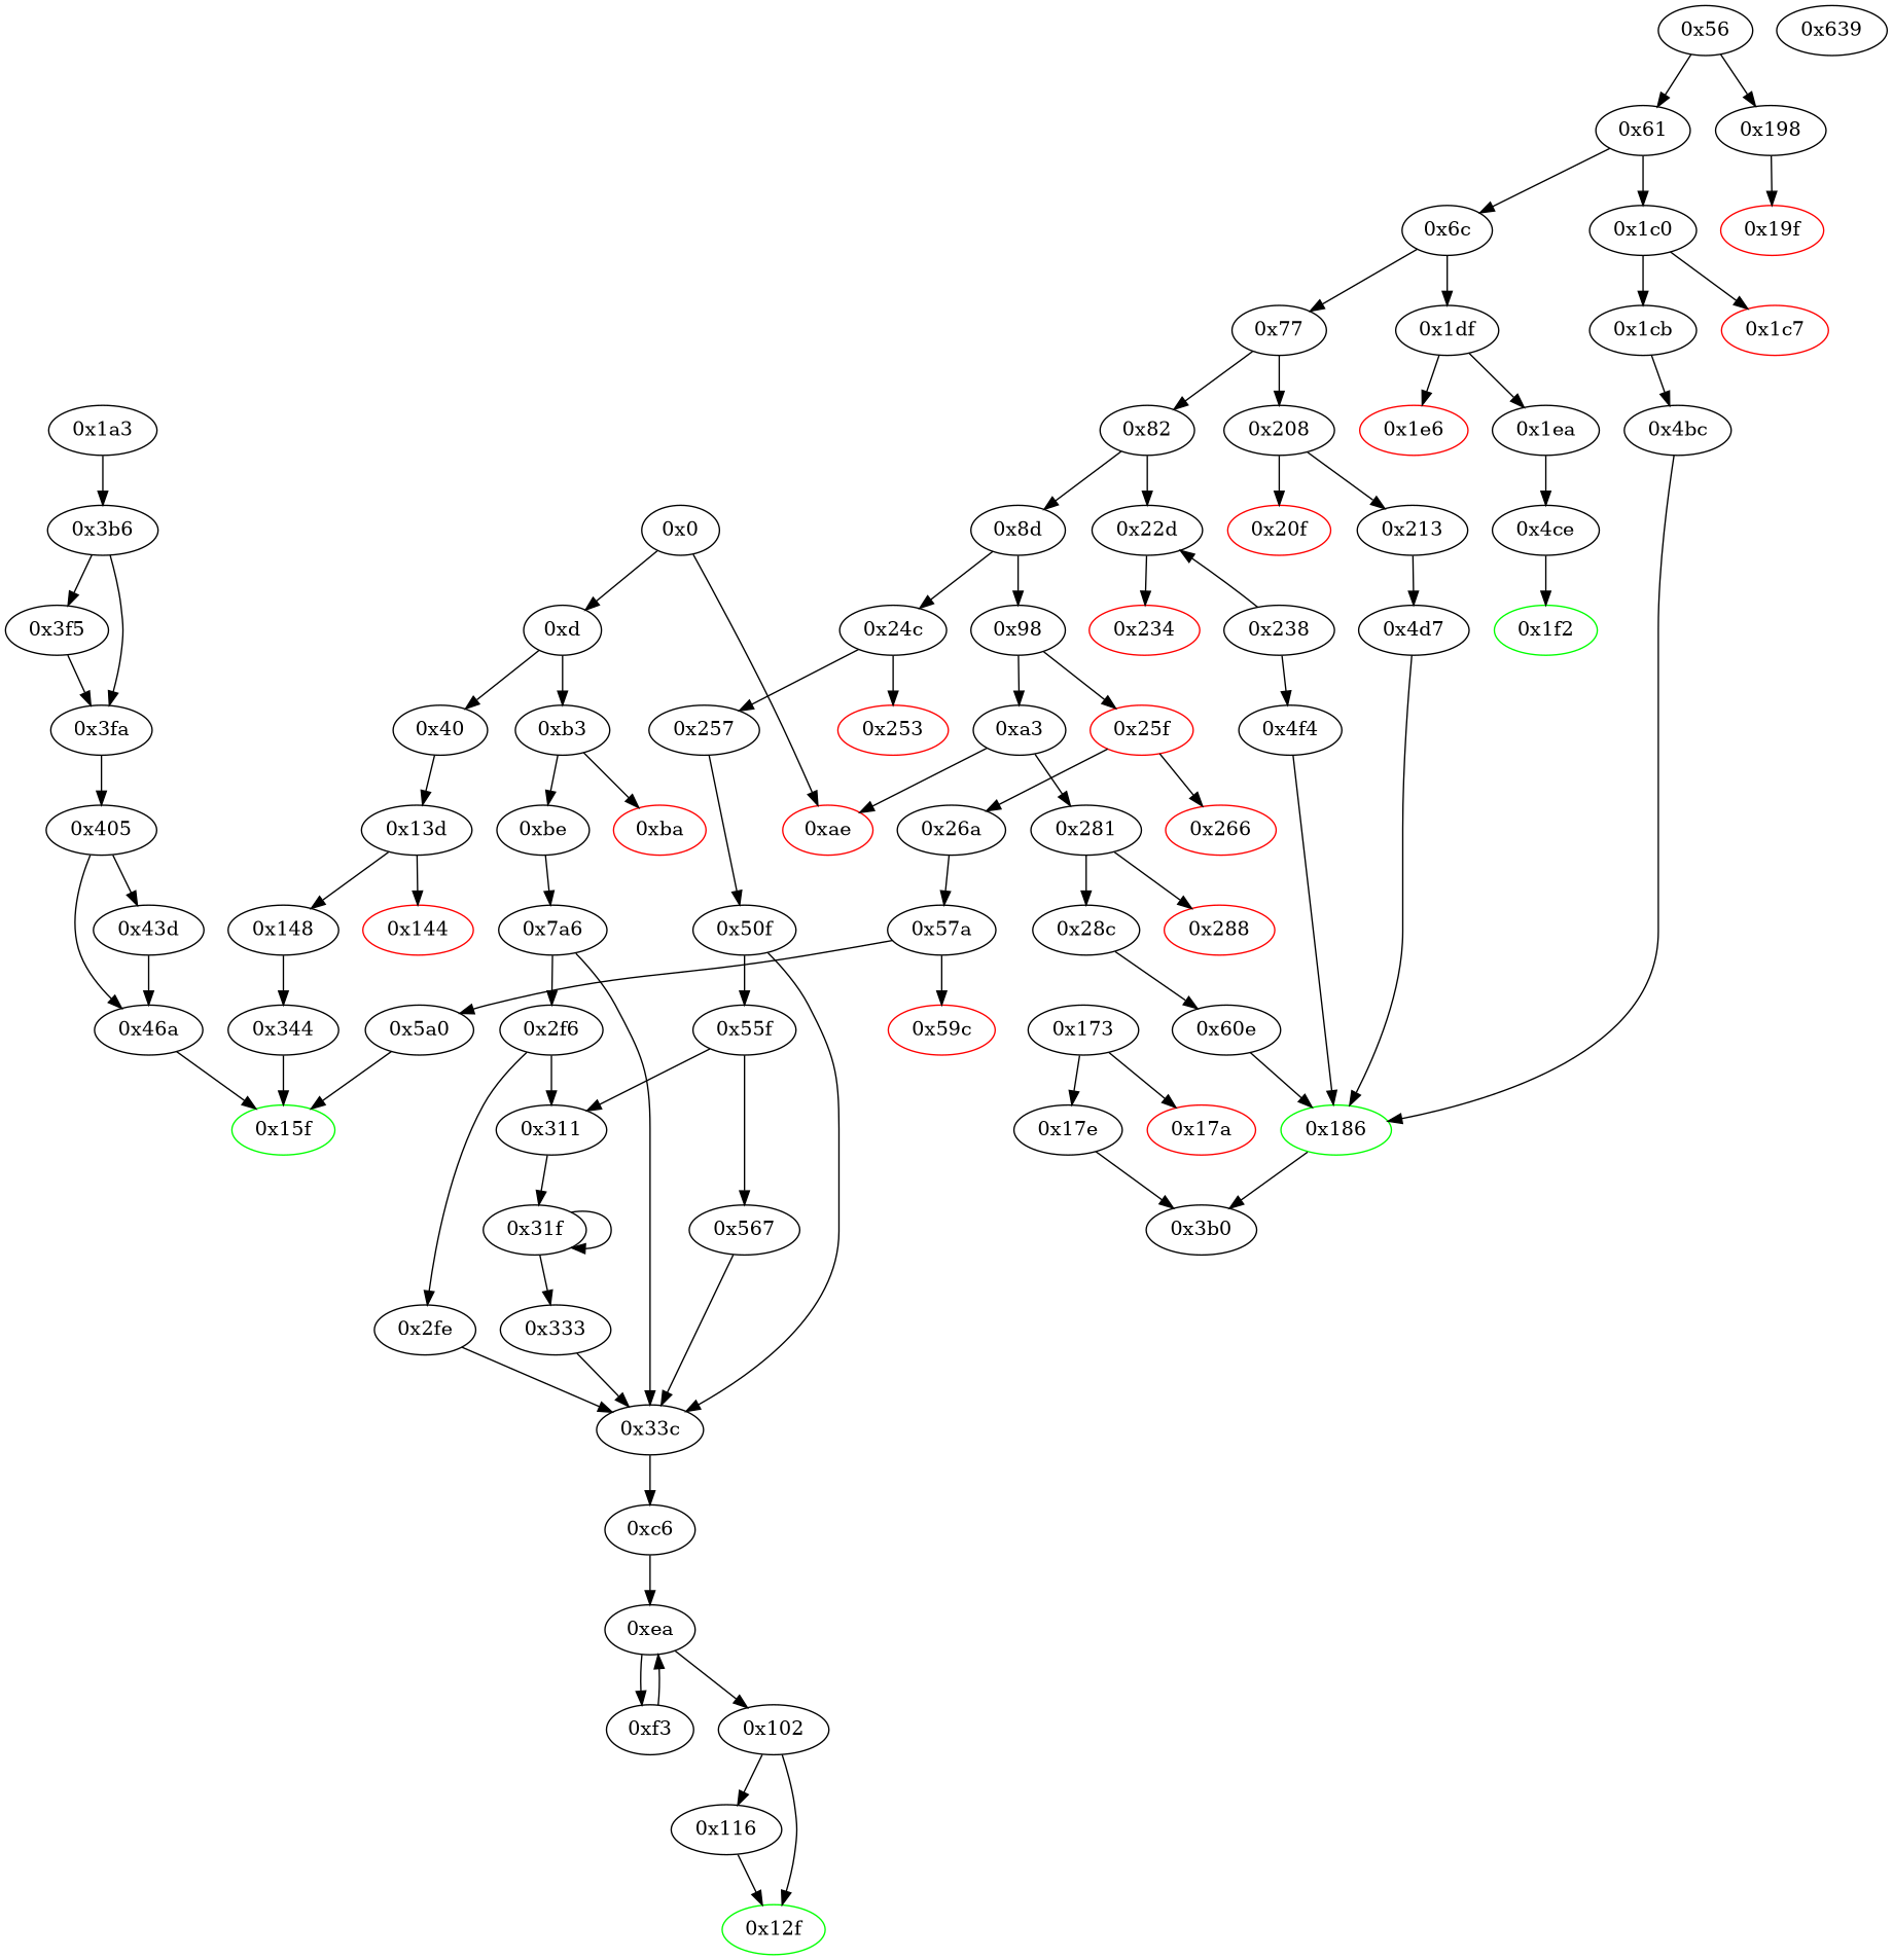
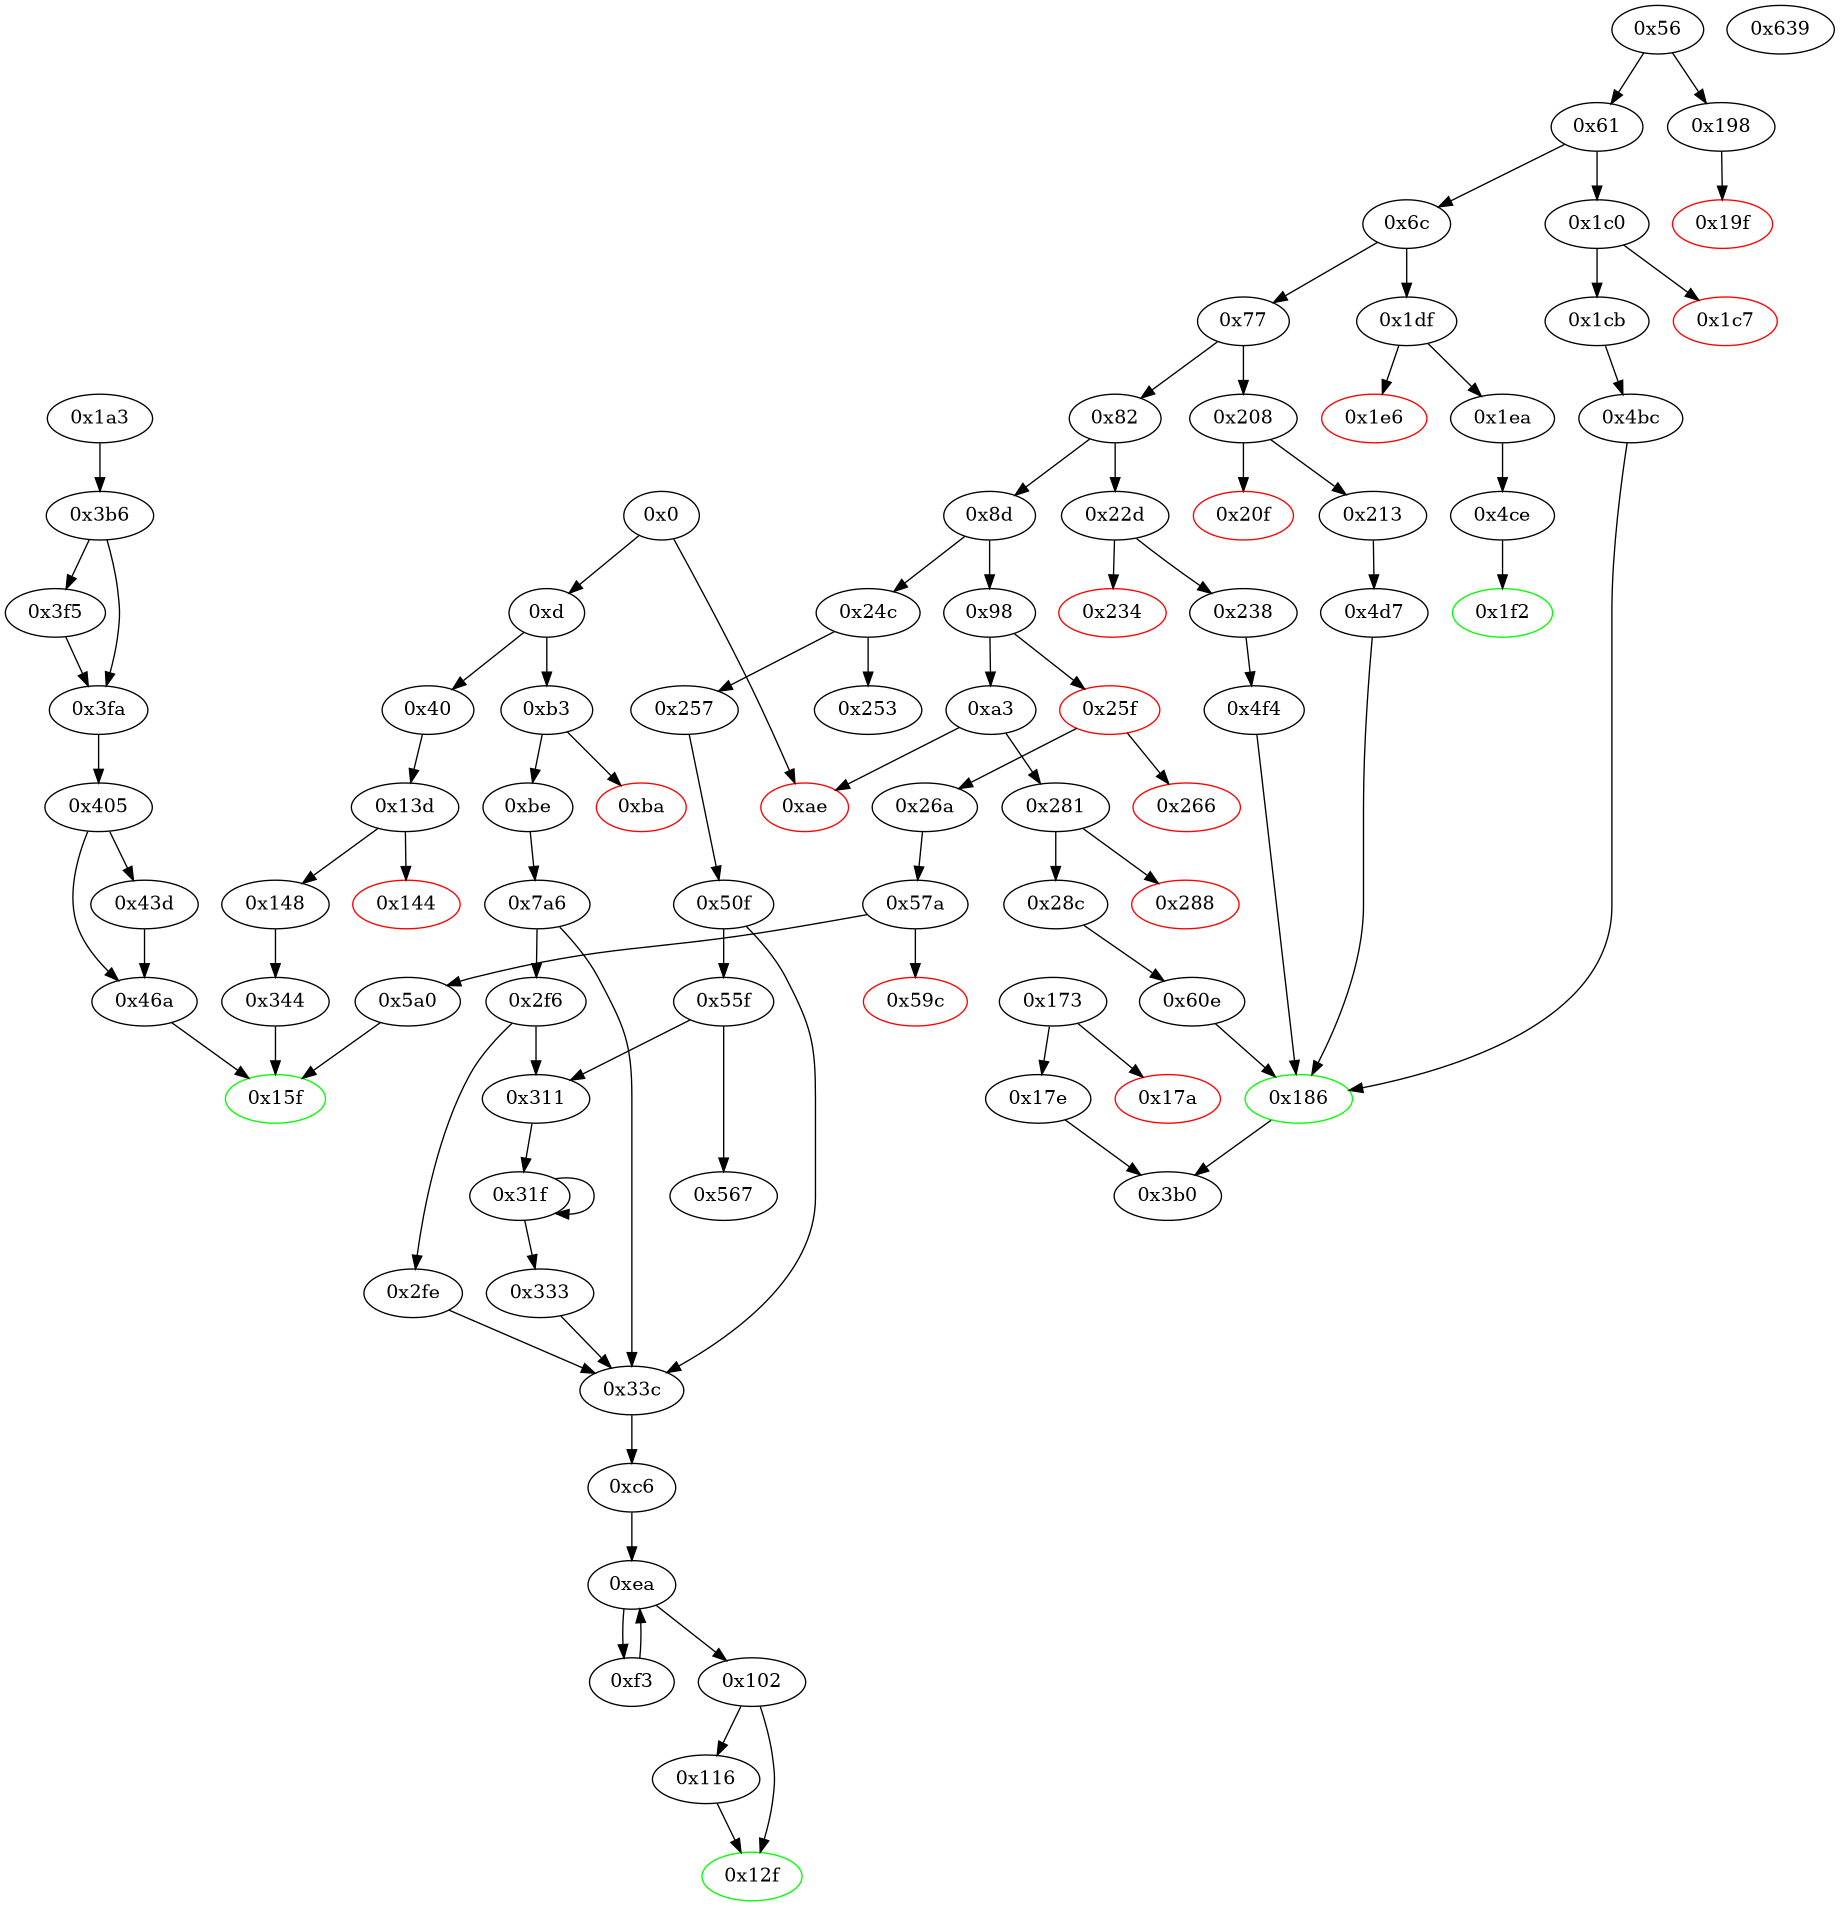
  digraph {
    node [fillcolor=white style=filled]
    n1 [label="0x7a6"]
    "0x33c"
    "0x2f6"
    "0xc6"
    "0x311"
    "0x2fe"
    "0x12f" [color=green]
    "0x116"
    "0x15f" [color=green]
    "0x5a0"
    "0x186" [color=green]
    "0x4d7"
    "0x3b0"
    "0x1c7" [color=red]
    "0x4bc"
    "0x60e"
    "0x59c" [color=red]
-   "0x253" [color=red]
+   "0x253" [color=black]
    "0x1c0"
    "0x1cb"
    "0x3fa"
    "0x405"
    "0x43d"
    "0x46a"
    "0x1f2" [color=green]
    "0x8d"
    "0x24c"
    "0x98"
    "0x257"
    "0xa3"
    "0x25f" [color=red]
    "0xae" [color=red]
    "0x281"
    "0x288" [color=red]
    "0x28c"
    "0x50f"
    "0x55f"
    "0x567"
    "0x234" [color=red]
    "0x1e6" [color=red]
    "0x1df"
    "0x1ea"
    "0x4ce"
    "0x17e"
    "0x40"
    "0x13d"
    "0x144" [color=red]
    "0x148"
    "0x61"
    "0x6c"
    "0x77"
    "0x82"
    "0x208"
    "0x0"
    "0xd"
    "0xb3"
    "0x31f"
    "0x333"
    "0x266" [color=red]
    "0x344"
    "0xf3"
    "0xea"
    "0x102"
    "0x639"
    "0x26a"
    "0x57a"
    "0x213"
    "0x20f" [color=red]
    "0xbe"
    "0x56"
    "0x198"
    "0x173"
    "0x17a" [color=red]
    "0x3f5"
    "0x4f4"
    "0x22d"
    "0x238"
    "0x19f" [color=red]
    "0x1a3"
    "0x3b6"
    "0xba" [color=red]
    n1 -> "0x33c"
    n1 -> "0x2f6"
    "0x33c" -> "0xc6"
    "0x2f6" -> "0x311"
    "0x2f6" -> "0x2fe"
    "0xc6" -> "0xea"
    "0x311" -> "0x31f"
    "0x2fe" -> "0x33c"
    "0x116" -> "0x12f"
    "0x5a0" -> "0x15f"
    "0x186" -> "0x3b0"
    "0x4d7" -> "0x186"
    "0x4bc" -> "0x186"
    "0x60e" -> "0x186"
    "0x1c0" -> "0x1c7"
    "0x1c0" -> "0x1cb"
    "0x1cb" -> "0x4bc"
    "0x3fa" -> "0x405"
    "0x405" -> "0x43d"
    "0x405" -> "0x46a"
    "0x43d" -> "0x46a"
    "0x46a" -> "0x15f"
    "0x8d" -> "0x24c"
    "0x8d" -> "0x98"
    "0x24c" -> "0x253"
    "0x24c" -> "0x257"
    "0x98" -> "0xa3"
    "0x98" -> "0x25f"
    "0x257" -> "0x50f"
    "0xa3" -> "0xae"
    "0xa3" -> "0x281"
    "0x25f" -> "0x266"
    "0x25f" -> "0x26a"
    "0x281" -> "0x288"
    "0x281" -> "0x28c"
    "0x28c" -> "0x60e"
    "0x50f" -> "0x33c"
    "0x50f" -> "0x55f"
    "0x55f" -> "0x311"
    "0x55f" -> "0x567"
-   "0x567" -> "0x33c"
    "0x1df" -> "0x1e6"
    "0x1df" -> "0x1ea"
    "0x1ea" -> "0x4ce"
    "0x4ce" -> "0x1f2"
    "0x17e" -> "0x3b0"
    "0x40" -> "0x13d"
    "0x13d" -> "0x144"
    "0x13d" -> "0x148"
    "0x148" -> "0x344"
    "0x61" -> "0x1c0"
    "0x61" -> "0x6c"
    "0x6c" -> "0x1df"
    "0x6c" -> "0x77"
    "0x77" -> "0x82"
    "0x77" -> "0x208"
    "0x82" -> "0x8d"
    "0x82" -> "0x22d"
    "0x208" -> "0x213"
    "0x208" -> "0x20f"
    "0x0" -> "0xae"
    "0x0" -> "0xd"
    "0xd" -> "0x40"
    "0xd" -> "0xb3"
    "0xb3" -> "0xbe"
    "0xb3" -> "0xba"
    "0x31f" -> "0x31f"
    "0x31f" -> "0x333"
    "0x333" -> "0x33c"
    "0x344" -> "0x15f"
    "0xf3" -> "0xea"
    "0xea" -> "0xf3"
    "0xea" -> "0x102"
    "0x102" -> "0x12f"
    "0x102" -> "0x116"
    "0x26a" -> "0x57a"
    "0x57a" -> "0x5a0"
    "0x57a" -> "0x59c"
    "0x213" -> "0x4d7"
    "0xbe" -> n1
    "0x56" -> "0x61"
    "0x56" -> "0x198"
    "0x198" -> "0x19f"
    "0x173" -> "0x17e"
    "0x173" -> "0x17a"
    "0x3f5" -> "0x3fa"
    "0x4f4" -> "0x186"
    "0x22d" -> "0x234"
-   "0x238" -> "0x22d"
+   "0x22d" -> "0x238"
    "0x238" -> "0x4f4"
    "0x1a3" -> "0x3b6"
    "0x3b6" -> "0x3fa"
    "0x3b6" -> "0x3f5"
  }
